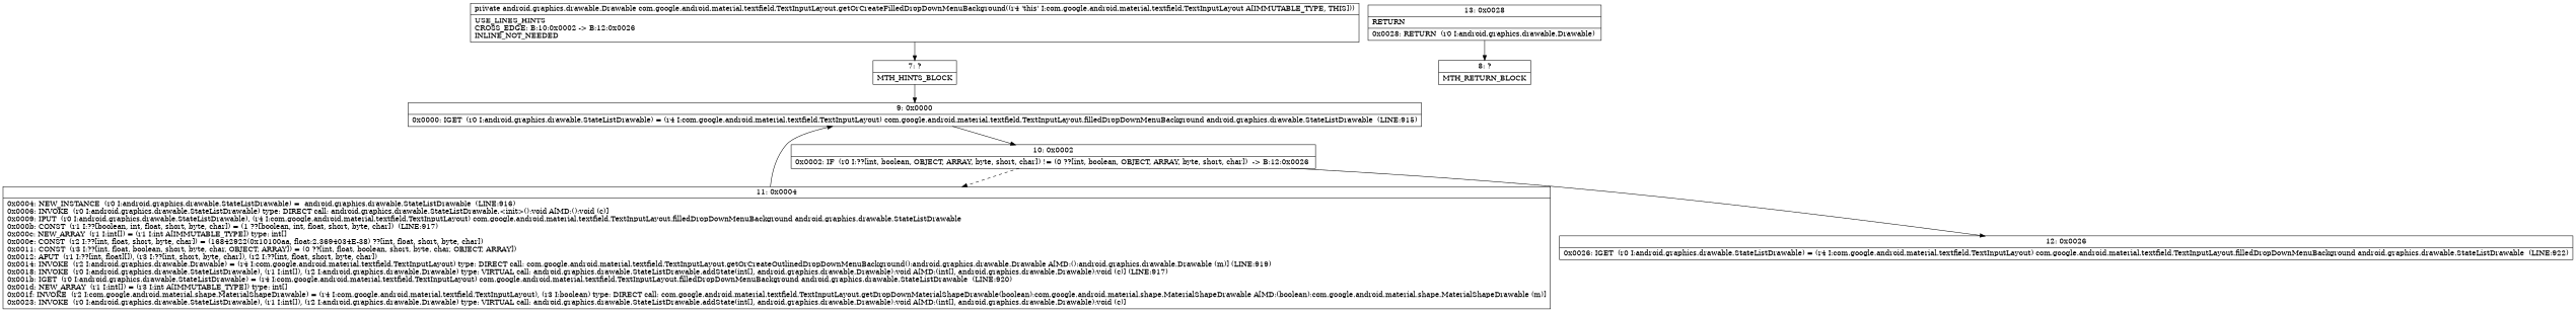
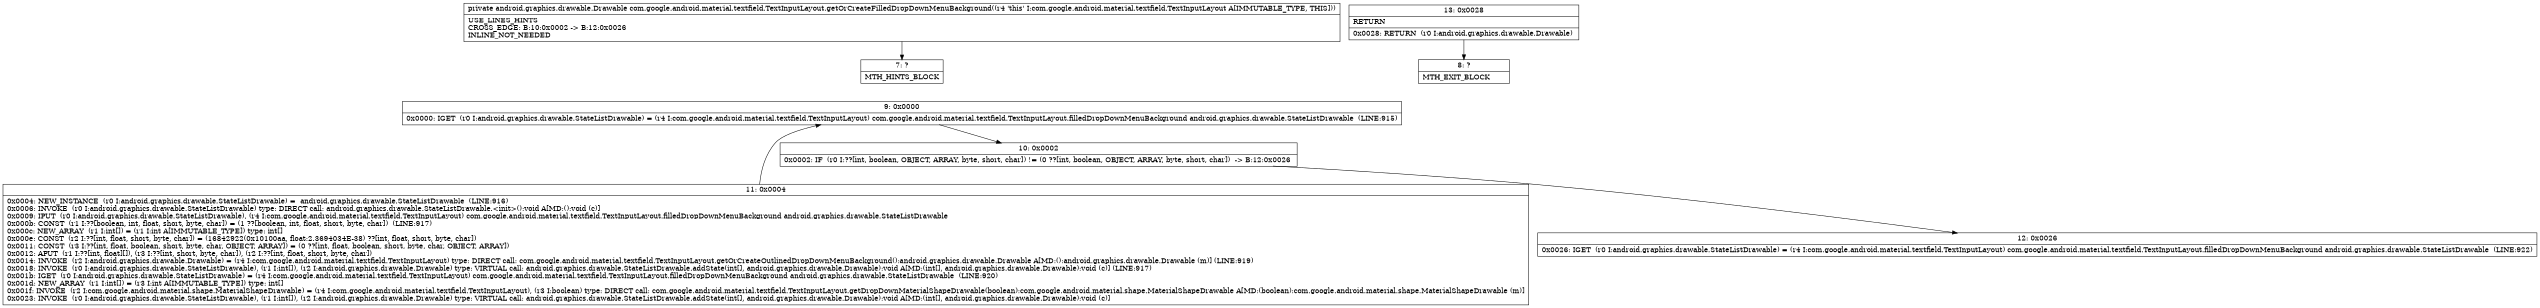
  digraph {
    node [shape=record]
    n1 [label="{7\:\ ?|MTH_HINTS_BLOCK\l}"]
    n2 [label="{9\:\ 0x0000|0x0000: IGET  (r0 I:android.graphics.drawable.StateListDrawable) = (r4 I:com.google.android.material.textfield.TextInputLayout) com.google.android.material.textfield.TextInputLayout.filledDropDownMenuBackground android.graphics.drawable.StateListDrawable  (LINE:915)\l}"]
    n3 [label="{10\:\ 0x0002|0x0002: IF  (r0 I:??[int, boolean, OBJECT, ARRAY, byte, short, char]) != (0 ??[int, boolean, OBJECT, ARRAY, byte, short, char])  \-\> B:12:0x0026 \l}"]
    n4 [label="{11\:\ 0x0004|0x0004: NEW_INSTANCE  (r0 I:android.graphics.drawable.StateListDrawable) =  android.graphics.drawable.StateListDrawable  (LINE:916)\l0x0006: INVOKE  (r0 I:android.graphics.drawable.StateListDrawable) type: DIRECT call: android.graphics.drawable.StateListDrawable.\<init\>():void A[MD:():void (c)]\l0x0009: IPUT  (r0 I:android.graphics.drawable.StateListDrawable), (r4 I:com.google.android.material.textfield.TextInputLayout) com.google.android.material.textfield.TextInputLayout.filledDropDownMenuBackground android.graphics.drawable.StateListDrawable \l0x000b: CONST  (r1 I:??[boolean, int, float, short, byte, char]) = (1 ??[boolean, int, float, short, byte, char])  (LINE:917)\l0x000c: NEW_ARRAY  (r1 I:int[]) = (r1 I:int A[IMMUTABLE_TYPE]) type: int[] \l0x000e: CONST  (r2 I:??[int, float, short, byte, char]) = (16842922(0x10100aa, float:2.3694034E\-38) ??[int, float, short, byte, char]) \l0x0011: CONST  (r3 I:??[int, float, boolean, short, byte, char, OBJECT, ARRAY]) = (0 ??[int, float, boolean, short, byte, char, OBJECT, ARRAY]) \l0x0012: APUT  (r1 I:??[int, float][]), (r3 I:??[int, short, byte, char]), (r2 I:??[int, float, short, byte, char]) \l0x0014: INVOKE  (r2 I:android.graphics.drawable.Drawable) = (r4 I:com.google.android.material.textfield.TextInputLayout) type: DIRECT call: com.google.android.material.textfield.TextInputLayout.getOrCreateOutlinedDropDownMenuBackground():android.graphics.drawable.Drawable A[MD:():android.graphics.drawable.Drawable (m)] (LINE:919)\l0x0018: INVOKE  (r0 I:android.graphics.drawable.StateListDrawable), (r1 I:int[]), (r2 I:android.graphics.drawable.Drawable) type: VIRTUAL call: android.graphics.drawable.StateListDrawable.addState(int[], android.graphics.drawable.Drawable):void A[MD:(int[], android.graphics.drawable.Drawable):void (c)] (LINE:917)\l0x001b: IGET  (r0 I:android.graphics.drawable.StateListDrawable) = (r4 I:com.google.android.material.textfield.TextInputLayout) com.google.android.material.textfield.TextInputLayout.filledDropDownMenuBackground android.graphics.drawable.StateListDrawable  (LINE:920)\l0x001d: NEW_ARRAY  (r1 I:int[]) = (r3 I:int A[IMMUTABLE_TYPE]) type: int[] \l0x001f: INVOKE  (r2 I:com.google.android.material.shape.MaterialShapeDrawable) = (r4 I:com.google.android.material.textfield.TextInputLayout), (r3 I:boolean) type: DIRECT call: com.google.android.material.textfield.TextInputLayout.getDropDownMaterialShapeDrawable(boolean):com.google.android.material.shape.MaterialShapeDrawable A[MD:(boolean):com.google.android.material.shape.MaterialShapeDrawable (m)]\l0x0023: INVOKE  (r0 I:android.graphics.drawable.StateListDrawable), (r1 I:int[]), (r2 I:android.graphics.drawable.Drawable) type: VIRTUAL call: android.graphics.drawable.StateListDrawable.addState(int[], android.graphics.drawable.Drawable):void A[MD:(int[], android.graphics.drawable.Drawable):void (c)]\l}"]
    n5 [label="{12\:\ 0x0026|0x0026: IGET  (r0 I:android.graphics.drawable.StateListDrawable) = (r4 I:com.google.android.material.textfield.TextInputLayout) com.google.android.material.textfield.TextInputLayout.filledDropDownMenuBackground android.graphics.drawable.StateListDrawable  (LINE:922)\l}"]
    n6 [label="{13\:\ 0x0028|RETURN\l|0x0028: RETURN  (r0 I:android.graphics.drawable.Drawable) \l}"]
-   n7 [label="{8\:\ ?|MTH_RETURN_BLOCK\l}"]
+   n7 [label="{8\:\ ?|MTH_EXIT_BLOCK\l}"]
    n8 [label="{private android.graphics.drawable.Drawable com.google.android.material.textfield.TextInputLayout.getOrCreateFilledDropDownMenuBackground((r4 'this' I:com.google.android.material.textfield.TextInputLayout A[IMMUTABLE_TYPE, THIS]))  | USE_LINES_HINTS\lCROSS_EDGE: B:10:0x0002 \-\> B:12:0x0026\lINLINE_NOT_NEEDED\l}"]
-   n1 -> n2
    n2 -> n3
-   n3 -> n4 [style=dashed]
    n3 -> n5
    n4 -> n2
    n6 -> n7
    n8 -> n1
  }
